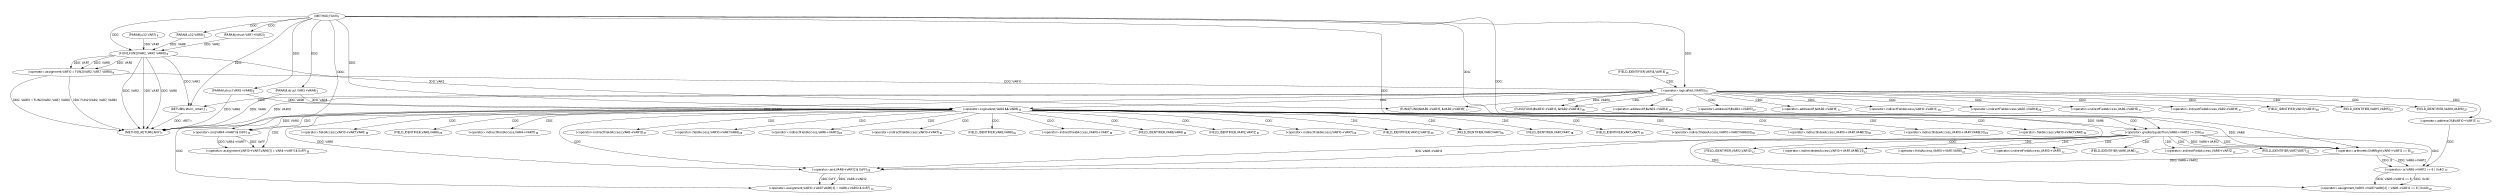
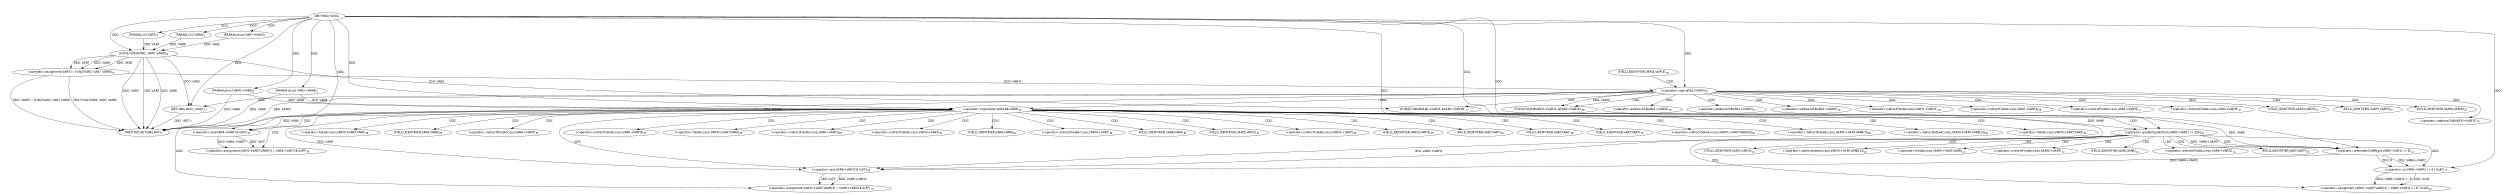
  digraph {
    fontname=Inter
    node [fontname=Inter]
    edge [fontname=Inter]
    n1 [label=<(METHOD,FUN1)<SUB>1</SUB>>]
    n2 [label=<(PARAM,struct VAR1 *VAR2)<SUB>1</SUB>>]
    n3 [label=<(PARAM,struct VAR3 *VAR4)<SUB>2</SUB>>]
    n4 [label=<(PARAM,struct VAR5 *VAR6)<SUB>3</SUB>>]
    n5 [label=<(PARAM,u32 VAR7)<SUB>4</SUB>>]
    n6 [label=<(PARAM,u32 VAR8)<SUB>5</SUB>>]
    n7 [label=<(&lt;operator&gt;.logicalNot,!VAR10)<SUB>10</SUB>>]
    n8 [label=<(&lt;operator&gt;.logicalAnd,VAR4 &amp;&amp; VAR6)<SUB>13</SUB>>]
    n9 [label=<(FUN2,FUN2(VAR2, VAR7, VAR8))<SUB>9</SUB>>]
    n10 [label=<(RETURN,return;,return;)<SUB>11</SUB>>]
    n11 [label=<(&lt;operator&gt;.greaterEqualsThan,VAR6-&gt;VAR12 &gt;= 256)<SUB>21</SUB>>]
    n12 [label=<(&lt;operator&gt;.and,VAR4-&gt;VAR11 &amp; 0xFF)<SUB>14</SUB>>]
    n13 [label=<(&lt;operator&gt;.and,VAR6-&gt;VAR12 &amp; 0xFF)<SUB>23</SUB>>]
    n14 [label=<(&lt;operator&gt;.or,VAR6-&gt;VAR12 &gt;&gt; 8 | 0x40)<SUB>22</SUB>>]
    n15 [label=<(&lt;operator&gt;.arithmeticShiftRight,VAR6-&gt;VAR12 &gt;&gt; 8)<SUB>22</SUB>>]
    n16 [label=<(METHOD_RETURN,ANY)<SUB>1</SUB>>]
    n17 [label=<(FUN3,FUN3(&amp;VAR10-&gt;VAR13, &amp;VAR2-&gt;VAR14))<SUB>26</SUB>>]
    n18 [label=<(FUN4,FUN4(&amp;VAR2-&gt;VAR15, &amp;VAR2-&gt;VAR16))<SUB>77</SUB>>]
    n19 [label=<(&lt;operator&gt;.addressOf,&amp;VAR10-&gt;VAR13)<SUB>26</SUB>>]
    n20 [label=<(&lt;operator&gt;.addressOf,&amp;VAR2-&gt;VAR14)<SUB>26</SUB>>]
    n21 [label=<(&lt;operator&gt;.addressOf,&amp;VAR2-&gt;VAR15)<SUB>27</SUB>>]
-   n22 [label=<(&lt;operator&gt;.addressOf,&amp;VAR2-&gt;VAR16)<SUB>27</SUB>>]
+   n22 [label=<(&lt;operator&gt;.addressOf,&amp;VAR2-&gt;VAR16)<SUB>28</SUB>>]
    n23 [label=<(&lt;operator&gt;.indirectFieldAccess,VAR10-&gt;VAR13)<SUB>26</SUB>>]
    n24 [label=<(&lt;operator&gt;.indirectFieldAccess,VAR2-&gt;VAR14)<SUB>26</SUB>>]
    n25 [label=<(&lt;operator&gt;.indirectFieldAccess,VAR2-&gt;VAR15)<SUB>27</SUB>>]
    n26 [label=<(&lt;operator&gt;.indirectFieldAccess,VAR2-&gt;VAR16)<SUB>27</SUB>>]
-   n27 [label=<(FIELD_IDENTIFIER,VAR13,VAR13)<SUB>26</SUB>>]
+   n27 [label=<(FIELD_IDENTIFIER,VAR13,VAR13)<SUB>27</SUB>>]
    n28 [label=<(FIELD_IDENTIFIER,VAR15,VAR15)<SUB>27</SUB>>]
    n29 [label=<(FIELD_IDENTIFIER,VAR16,VAR16)<SUB>27</SUB>>]
    n30 [label=<(&lt;operator&gt;.assignment,VAR10-&gt;VAR7.VAR6[1] = VAR4-&gt;VAR11 &amp; 0xFF)<SUB>18</SUB>>]
    n31 [label=<(&lt;operator&gt;.assignment,VAR10-&gt;VAR7.VAR6[3] = VAR6-&gt;VAR12 &amp; 0xFF)<SUB>23</SUB>>]
    n32 [label=<(&lt;operator&gt;.indirectIndexAccess,VAR10-&gt;VAR7.VAR6[0])<SUB>16</SUB>>]
    n33 [label=<(&lt;operator&gt;.indirectIndexAccess,VAR10-&gt;VAR7.VAR6[1])<SUB>18</SUB>>]
    n34 [label=<(&lt;operator&gt;.indirectIndexAccess,VAR10-&gt;VAR7.VAR6[3])<SUB>23</SUB>>]
    n35 [label=<(&lt;operator&gt;.fieldAccess,VAR10-&gt;VAR7.VAR6)<SUB>16</SUB>>]
    n36 [label=<(&lt;operator&gt;.fieldAccess,VAR10-&gt;VAR7.VAR6)<SUB>18</SUB>>]
    n37 [label=<(&lt;operator&gt;.indirectFieldAccess,VAR4-&gt;VAR11)<SUB>18</SUB>>]
    n38 [label=<(&lt;operator&gt;.indirectFieldAccess,VAR6-&gt;VAR12)<SUB>21</SUB>>]
    n39 [label=<(&lt;operator&gt;.fieldAccess,VAR10-&gt;VAR7.VAR6)<SUB>23</SUB>>]
    n40 [label=<(&lt;operator&gt;.indirectFieldAccess,VAR6-&gt;VAR12)<SUB>23</SUB>>]
    n41 [label=<(&lt;operator&gt;.indirectFieldAccess,VAR10-&gt;VAR7)<SUB>16</SUB>>]
    n42 [label=<(FIELD_IDENTIFIER,VAR6,VAR6)<SUB>16</SUB>>]
    n43 [label=<(&lt;operator&gt;.indirectFieldAccess,VAR10-&gt;VAR7)<SUB>18</SUB>>]
    n44 [label=<(FIELD_IDENTIFIER,VAR6,VAR6)<SUB>18</SUB>>]
    n45 [label=<(FIELD_IDENTIFIER,VAR12,VAR12)<SUB>21</SUB>>]
    n46 [label=<(&lt;operator&gt;.indirectFieldAccess,VAR10-&gt;VAR7)<SUB>23</SUB>>]
    n47 [label=<(FIELD_IDENTIFIER,VAR6,VAR6)<SUB>23</SUB>>]
    n48 [label=<(FIELD_IDENTIFIER,VAR12,VAR12)<SUB>23</SUB>>]
    n49 [label=<(FIELD_IDENTIFIER,VAR7,VAR7)<SUB>16</SUB>>]
    n50 [label=<(FIELD_IDENTIFIER,VAR7,VAR7)<SUB>18</SUB>>]
    n51 [label=<(FIELD_IDENTIFIER,VAR7,VAR7)<SUB>23</SUB>>]
    n52 [label=<(&lt;operator&gt;.assignment,VAR10 = FUN2(VAR2, VAR7, VAR8))<SUB>9</SUB>>]
    n53 [label=<(&lt;operator&gt;.assignment,VAR10-&gt;VAR7.VAR6[2] = VAR6-&gt;VAR12 &gt;&gt; 8 | 0x40)<SUB>22</SUB>>]
    n54 [label=<(&lt;operator&gt;.indirectIndexAccess,VAR10-&gt;VAR7.VAR6[2])<SUB>22</SUB>>]
    n55 [label=<(&lt;operator&gt;.fieldAccess,VAR10-&gt;VAR7.VAR6)<SUB>22</SUB>>]
    n56 [label=<(&lt;operator&gt;.indirectFieldAccess,VAR10-&gt;VAR7)<SUB>22</SUB>>]
    n57 [label=<(FIELD_IDENTIFIER,VAR6,VAR6)<SUB>22</SUB>>]
    n58 [label=<(&lt;operator&gt;.indirectFieldAccess,VAR6-&gt;VAR12)<SUB>22</SUB>>]
    n59 [label=<(FIELD_IDENTIFIER,VAR7,VAR7)<SUB>22</SUB>>]
    n60 [label=<(FIELD_IDENTIFIER,VAR12,VAR12)<SUB>22</SUB>>]
    n61 [label=<(FIELD_IDENTIFIER,VAR14,VAR14)<SUB>26</SUB>>]
    n1 -> n2 [label="DDG: "]
    n1 -> n3 [label="DDG: "]
    n1 -> n4 [label="DDG: "]
+   n1 -> n5 [label="DDG: "]
    n1 -> n6 [label="DDG: "]
    n1 -> n7 [label="DDG: "]
    n1 -> n8 [label="DDG: "]
    n1 -> n9 [label="DDG: "]
    n1 -> n10 [label="DDG: "]
    n1 -> n11 [label="DDG: "]
    n1 -> n12 [label="DDG: "]
    n1 -> n13 [label="DDG: "]
-   n19 -> n14 [label="DDG: "]
+   n1 -> n14 [label="DDG: "]
    n1 -> n15 [label="DDG: "]
    n2 -> n9 [label="DDG: VAR2"]
    n3 -> n8 [label="DDG: VAR4"]
    n3 -> n16 [label="DDG: VAR4"]
    n4 -> n8 [label="DDG: VAR6"]
    n4 -> n16 [label="DDG: VAR6"]
    n5 -> n9 [label="DDG: VAR7"]
    n6 -> n9 [label="DDG: VAR8"]
    n7 -> n8 [label="CDG: "]
    n7 -> n10 [label="CDG: "]
    n7 -> n16 [label="DDG: VAR10"]
    n7 -> n16 [label="DDG: !VAR10"]
    n7 -> n17 [label="DDG: VAR10"]
    n7 -> n17 [label="CDG: "]
    n7 -> n18 [label="CDG: "]
    n7 -> n19 [label="CDG: "]
    n7 -> n20 [label="CDG: "]
    n7 -> n21 [label="CDG: "]
    n7 -> n22 [label="CDG: "]
    n7 -> n23 [label="CDG: "]
    n7 -> n24 [label="CDG: "]
    n7 -> n25 [label="CDG: "]
    n7 -> n26 [label="CDG: "]
    n7 -> n27 [label="DDG: "]
    n7 -> n28 [label="CDG: "]
    n7 -> n29 [label="CDG: "]
    n8 -> n11 [label="DDG: VAR6"]
    n8 -> n11 [label="CDG: "]
    n8 -> n12 [label="DDG: VAR4"]
    n8 -> n12 [label="CDG: "]
    n8 -> n13 [label="DDG: VAR6"]
    n8 -> n13 [label="CDG: "]
    n8 -> n15 [label="DDG: VAR6"]
    n8 -> n30 [label="CDG: "]
    n8 -> n31 [label="CDG: "]
    n8 -> n32 [label="CDG: "]
    n8 -> n33 [label="CDG: "]
    n8 -> n34 [label="CDG: "]
    n8 -> n35 [label="CDG: "]
    n8 -> n36 [label="CDG: "]
    n8 -> n37 [label="CDG: "]
    n8 -> n38 [label="CDG: "]
    n8 -> n39 [label="CDG: "]
    n8 -> n40 [label="CDG: "]
    n8 -> n41 [label="CDG: "]
    n8 -> n42 [label="CDG: "]
    n8 -> n43 [label="CDG: "]
    n8 -> n44 [label="CDG: "]
    n8 -> n45 [label="CDG: "]
    n8 -> n46 [label="CDG: "]
    n8 -> n47 [label="CDG: "]
    n8 -> n48 [label="CDG: "]
    n8 -> n49 [label="CDG: "]
    n8 -> n50 [label="CDG: "]
    n8 -> n51 [label="CDG: "]
    n9 -> n10 [label="DDG: VAR2"]
    n9 -> n16 [label="DDG: VAR2"]
    n9 -> n16 [label="DDG: VAR7"]
    n9 -> n16 [label="DDG: VAR8"]
    n9 -> n18 [label="DDG: VAR2"]
    n9 -> n52 [label="DDG: VAR2"]
    n9 -> n52 [label="DDG: VAR7"]
    n9 -> n52 [label="DDG: VAR8"]
    n10 -> n16 [label="DDG: &lt;RET&gt;"]
    n11 -> n13 [label="DDG: VAR6-&gt;VAR12"]
    n11 -> n14 [label="CDG: "]
    n11 -> n15 [label="DDG: VAR6-&gt;VAR12"]
    n11 -> n15 [label="CDG: "]
    n11 -> n53 [label="CDG: "]
    n11 -> n54 [label="CDG: "]
    n11 -> n55 [label="CDG: "]
    n11 -> n56 [label="CDG: "]
    n11 -> n57 [label="CDG: "]
    n11 -> n58 [label="CDG: "]
    n11 -> n59 [label="CDG: "]
    n11 -> n60 [label="CDG: "]
    n12 -> n30 [label="DDG: VAR4-&gt;VAR11"]
    n12 -> n30 [label="DDG: 0xFF"]
    n13 -> n31 [label="DDG: VAR6-&gt;VAR12"]
    n13 -> n31 [label="DDG: 0xFF"]
    n14 -> n53 [label="DDG: VAR6-&gt;VAR12 &gt;&gt; 8"]
    n14 -> n53 [label="DDG: 0x40"]
    n15 -> n13 [label="DDG: VAR6-&gt;VAR12"]
    n15 -> n14 [label="DDG: VAR6-&gt;VAR12"]
    n15 -> n14 [label="DDG: 8"]
    n52 -> n7 [label="DDG: VAR10"]
    n52 -> n16 [label="DDG: FUN2(VAR2, VAR7, VAR8)"]
    n52 -> n16 [label="DDG: VAR10 = FUN2(VAR2, VAR7, VAR8)"]
    n61 -> n7 [label="CDG: "]
  }
